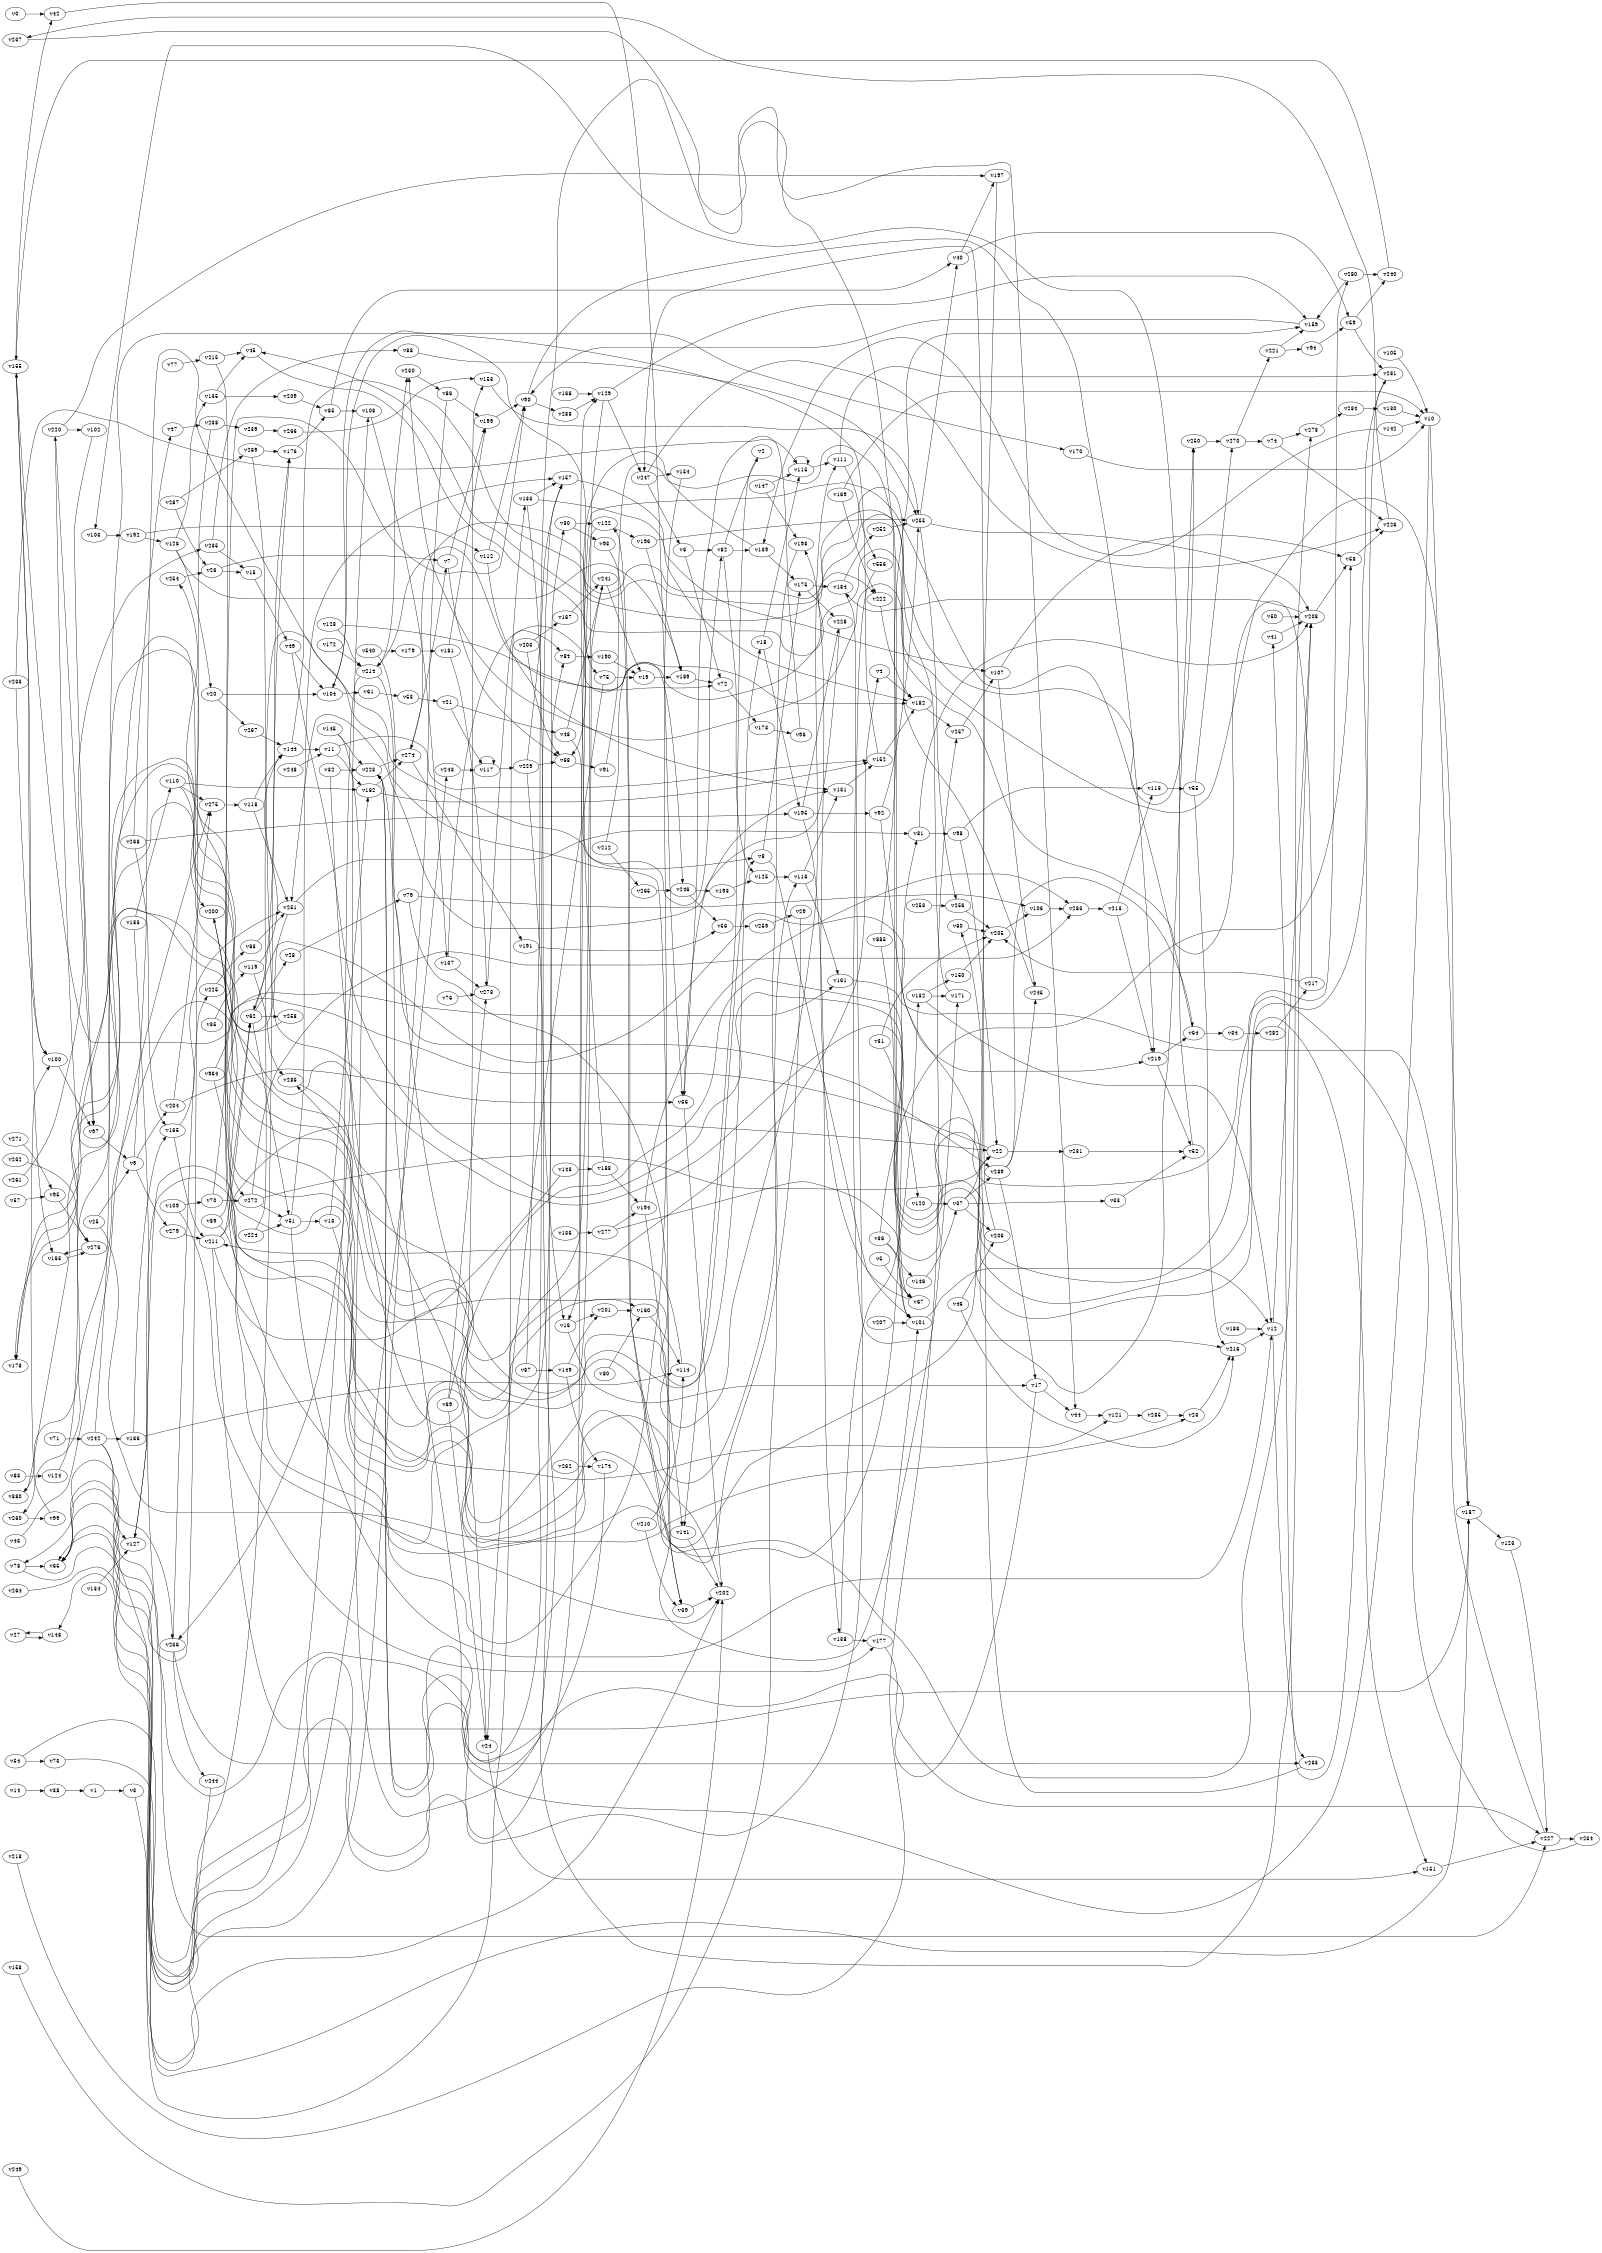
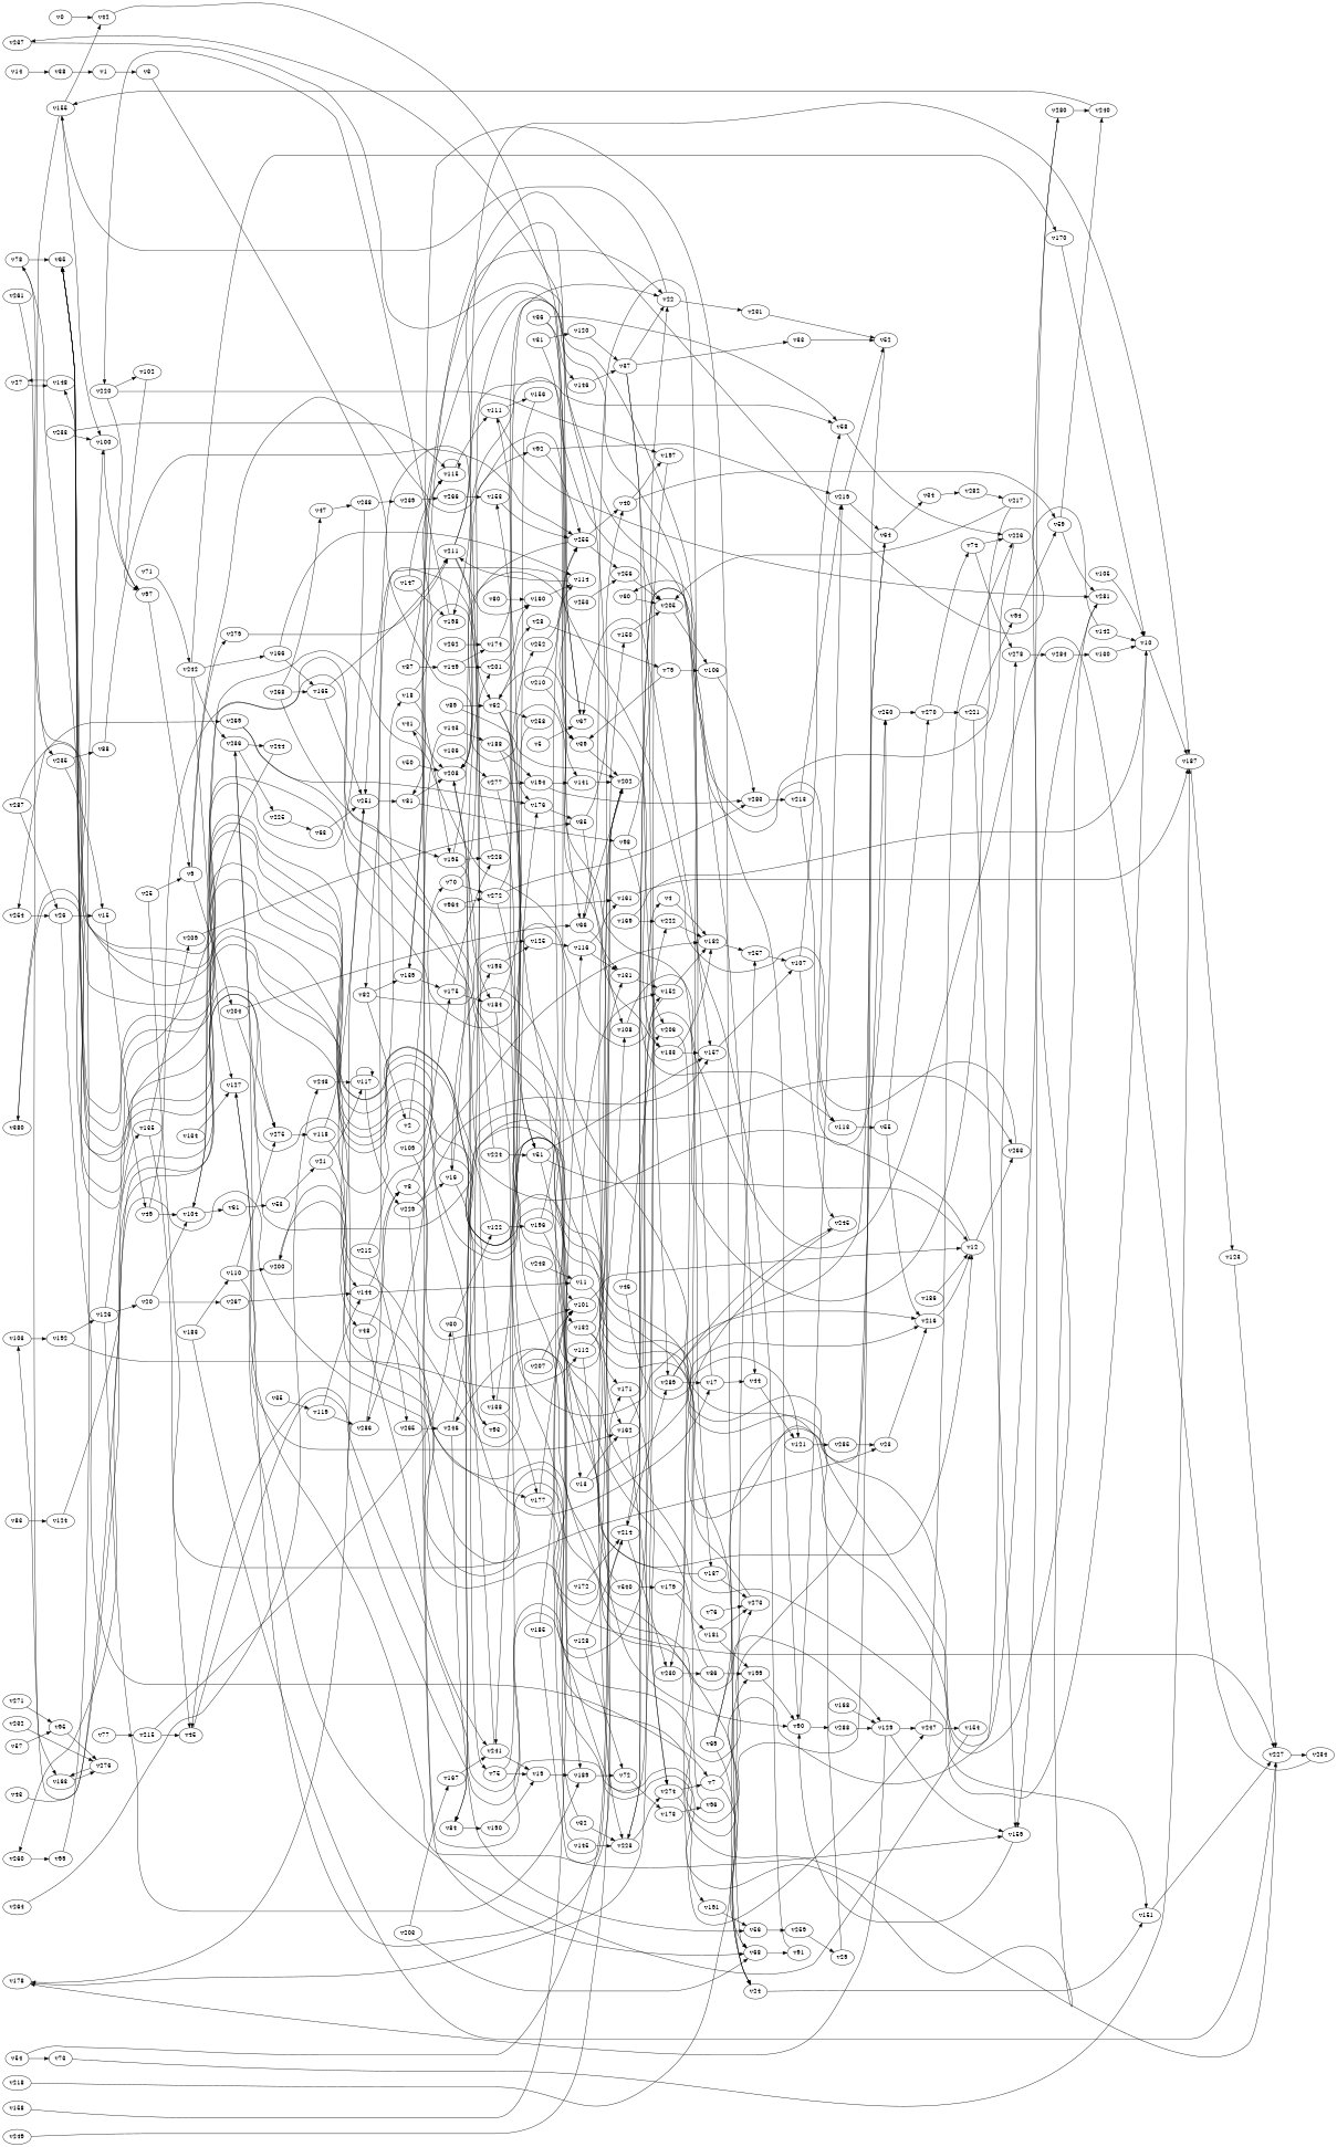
  digraph {
    rankdir=LR
    node [player=1]
    v0 [player=0]
    v42 [player=0]
    v66
    v1 [player=0]
    v3 [player=0]
    v133
    v2
    v141
    v202
    v182
    v208
    v157 [player=0]
    v4
    v257 [player=0]
    v5
    v67
    v198
-   v6 [player=0]
    v72
    v82
    v173
    v125
    v139 [player=0]
    v7 [player=0]
    v68 [player=0]
    v199 [player=0]
    v91
    v90 [player=0]
    v8 [player=0]
    v101 [player=0]
    v175 [player=0]
    v12
    v184 [player=0]
    v228 [player=0]
    v39 [player=0]
    v9
    v204
    v279
    v275 [player=0]
    v211
    v10
    v65
    v187
    v176 [player=0]
    v123
    v152 [player=0]
    v11
    v162
    v104
    v274 [player=0]
    v263 [player=0]
    v58 [player=0]
    v60
    v13
    v121 [player=0]
    v285 [player=0]
    v14 [player=0]
    v38 [player=0]
    v15 [player=0]
    v49 [player=0]
    v281
    v16 [player=0]
    v17
    v201
    v44
    v223
    v160
    v18
    v115
    v195
    v111 [player=0]
    v92 [player=0]
    v138 [player=0]
    v19
    v189
    v20 [player=0]
    v267
    v61
    v75 [player=0]
    v144 [player=0]
    v48 [player=0]
    v21
    v117 [player=0]
    v241 [player=0]
    v229 [player=0]
    v22 [player=0]
    v155
    v231 [player=0]
    v100 [player=0]
    v163 [player=0]
    v52 [player=0]
    v23
    v216
    v24
    v151
    v227
    v25 [player=0]
    v26 [player=0]
    v27
    v148
    v28 [player=0]
    v79
    v106
    v29
    n105 [label=v380 player=0]
    v30 [player=0]
    v93 [player=0]
    v122
    v81
    v196
    v31 [player=0]
    v120
    v205
    v37 [player=0]
    v32
    v153
    v255 [player=0]
    v33
    v103
    v34 [player=0]
    v282
    v217
    v35
    v119
    v286 [player=0]
    v36 [player=0]
    v146
    v226
    v206 [player=0]
    v289 [player=0]
    v247
    v64 [player=0]
    v245
    v260 [player=0]
    v40 [player=0]
    v59
    v197 [player=0]
    v240
    v200
    v41 [player=0]
    v131 [player=0]
    v43 [player=0]
    v118
    v45 [player=0]
    v222
    v46 [player=0]
    v47 [player=0]
    v238 [player=0]
    v78
    v239
    v50
    v51 [player=0]
    v107 [player=0]
    v192
    v53 [player=0]
    v54 [player=0]
    v73 [player=0]
    v55
    v270
    v74
    v221 [player=0]
    v56
    v259
    v57 [player=0]
    v95
    v276 [player=0]
    v237
    v62
    v258 [player=0]
    v85
    v254 [player=0]
    v63 [player=0]
    v251 [player=0]
    v178 [player=0]
    v220
    v69 [player=0]
    v273
    v280 [player=0]
    v84 [player=0]
    v159
    v70
    v272 [player=0]
    v219
    v288
    v283 [player=0]
    v242 [player=0]
    v71
    v127 [player=0]
    v166
    v170 [player=0]
    v236
    v96 [player=0]
    v278
    v284
    v76
    v77 [player=0]
    v215 [player=0]
    v108 [player=0]
    v137 [player=0]
    v80
    v114
    v98 [player=0]
    v113
    v116
    v83
    v124
    v190 [player=0]
    v86
    v87
    v149 [player=0]
    v174
    v88 [player=0]
    v256
    v89 [player=0]
    v129
    v94
    v97 [player=0]
    v99 [player=0]
    v102
    v112
    v126 [player=0]
    v105 [player=0]
    v213 [player=0]
    v230
    v246
    v109 [player=0]
    v177
    v110 [player=0]
-   v156 [label=v556]
+   v156
    v161
    v250
    v234 [player=0]
    v135
    v209
    v171
    v128 [player=0]
    v214 [player=0]
    v154
    v130
    v132
    v150
    v134
    v136
    v277
    v194 [player=0]
    v193
    n247 [label=v540]
    v179 [player=0]
    v181
    v142
    v143 [player=0]
    v188 [player=0]
    v145
    v147
    v158 [player=0]
    v191
    n257 [label=v964]
    v165
    v167
    v168
    v169 [player=0]
    v172 [player=0]
    v252 [player=0]
    v183 [player=0]
-   v185 [player=0 label=v885]
+   v185 [player=0]
    v186 [player=0]
    v203 [player=0]
    v207 [player=0]
    v210
    v212 [player=0]
    v265
    v225 [player=0]
    v244
    v218
    v224
    v232
    v233 [player=0]
    v235
    v266 [player=0]
    v243
    v248 [player=0]
    v249
    v253 [player=0]
    v261
    v262 [player=0]
    v264
    v268 [player=0]
    v269 [player=0]
    v271 [player=0]
    v287
    v0 -> v42
    v42 -> v66 [constraint="t < 10"]
    v66 -> v202
    v66 -> v131
    v1 -> v3
    v3 -> v133 [constraint="t < 9"]
    v133 -> v182
    v133 -> v208 [constraint="t mod 4 == 1"]
    v133 -> v157
    v2 -> v141 [constraint="t mod 4 == 1"]
    v141 -> v202
    v202 -> v260 [constraint="t < 13"]
    v182 -> v257
    v208 -> v184
    v208 -> v58
    v157 -> v107
    v4 -> v182
    v257 -> v107
    v5 -> v67
    v67 -> v198 [constraint="t < 9"]
    v198 -> v220 [constraint="t < 15"]
-   v6 -> v72
-   v6 -> v82
    v72 -> v173
    v82 -> v2
    v82 -> v125
    v82 -> v139
    v173 -> v96
    v125 -> v116
    v139 -> v68 [constraint="t >= 5"]
    v139 -> v175
    v7 -> v68
    v7 -> v199
    v68 -> v91
    v199 -> v90
    v91 -> v67 [constraint="t < 9"]
    v90 -> v219 [constraint="t mod 2 == 1"]
    v90 -> v288
    v8 -> v101
    v8 -> v175
    v101 -> v12
    v175 -> v184
    v175 -> v228
    v12 -> v208
    v12 -> v263
    v184 -> v216
    v184 -> v252
    v228 -> v251 [constraint="t mod 3 == 0"]
    v39 -> v202
    v9 -> v39 [constraint="t mod 4 == 0"]
    v9 -> v204
    v9 -> v279
    v204 -> v66
    v204 -> v275
    v279 -> v211
    v275 -> v118
    v211 -> v187
    v211 -> v160
    v211 -> v22
    v211 -> v62
    v10 -> v65 [constraint="t >= 5"]
    v10 -> v187
    v65 -> v176 [constraint="t >= 5"]
    v187 -> v123
    v176 -> v85
    v123 -> v227
    v152 -> v182
    v152 -> v104 [constraint="t < 6"]
    v11 -> v152
    v11 -> v162
    v162 -> v152
    v162 -> v274
    v104 -> v61
    v104 -> v75 [constraint="t < 10"]
    v274 -> v7
    v274 -> v191
    v263 -> v60 [constraint="t mod 4 == 0"]
    v58 -> v226
    v60 -> v205
    v13 -> v162
    v13 -> v121
    v121 -> v285
    v285 -> v23
    v14 -> v38
    v38 -> v1
    v15 -> v49
    v49 -> v104
    v49 -> v281 [constraint="t < 13"]
    v281 -> v41 [constraint="t < 10"]
    v16 -> v17
    v16 -> v201
    v17 -> v44
    v17 -> v223 [constraint="t mod 4 == 3"]
    v201 -> v160
    v44 -> v121
    v223 -> v157 [constraint="t >= 2"]
    v223 -> v274
    v160 -> v114
    v18 -> v115
    v18 -> v195
    v115 -> v115 [constraint="t mod 3 == 0"]
    v115 -> v111
    v195 -> v228
    v195 -> v92
    v195 -> v138
    v111 -> v281
    v111 -> v156
    v92 -> v255
    v92 -> v219
    v138 -> v177
    v138 -> v132 [constraint="t >= 3"]
    v19 -> v189
    v189 -> v72
    v20 -> v104
    v20 -> v267
    v267 -> v144
    v61 -> v53
    v75 -> v19
    v75 -> v24 [constraint="t >= 3"]
    v144 -> v11
    v144 -> v250 [constraint="t >= 1"]
    v48 -> v8
    v48 -> v241
    v21 -> v48
    v21 -> v117
    v117 -> v117
    v117 -> v229
    v241 -> v19
    v241 -> n105 [constraint="t >= 2"]
    v229 -> v157
    v229 -> v68
    v229 -> v16
    v22 -> v155
    v22 -> v231
    v155 -> v42
    v155 -> v100
    v155 -> v163 [constraint="t < 10"]
    v231 -> v52
    v100 -> v97
    v163 -> v276
    v52 -> v103 [constraint="t >= 1"]
    v23 -> v216
    v216 -> v12
    v24 -> v151
    v151 -> v227
    v227 -> v45 [constraint="t >= 4"]
    v227 -> v234
    v25 -> v9
    v25 -> v23
    v26 -> v7
    v26 -> v15
    v27 -> v148
    v148 -> v27
    v28 -> v79
    v79 -> v39 [constraint="t >= 5"]
    v79 -> v106
    v106 -> v283
-   v29 -> v122 [constraint="t < 6"]
+   v29 -> v241 [constraint="t < 6"]
    n105 -> v18 [constraint="t mod 5 == 4"]
    v30 -> v93
    v30 -> v122
    v93 -> v81 [constraint="t >= 4"]
    v122 -> v65 [constraint="t >= 2"]
    v122 -> v196
    v81 -> v208
    v81 -> v98
    v196 -> v189
    v196 -> v255
    v31 -> v120
    v31 -> v205
    v120 -> v37
    v205 -> v106
    v37 -> v22
    v37 -> v33
    v37 -> v206
    v37 -> v289
    v32 -> v223
    v32 -> v153 [constraint="t >= 2"]
    v153 -> v255
    v255 -> v208
    v255 -> v40
    v255 -> v256
    v33 -> v52
    v103 -> v192
    v34 -> v282
    v282 -> v217
    v217 -> v205
    v217 -> v214 [constraint="t >= 4"]
    v35 -> v119
    v119 -> v144
    v119 -> v286
    v286 -> v8 [constraint="t < 8"]
    v36 -> v67
    v36 -> v58
    v36 -> v146
    v146 -> v37
    v226 -> v237 [constraint="t mod 5 == 4"]
    v206 -> v247 [constraint="t < 14"]
    v289 -> v17
    v289 -> v64 [constraint="t < 6"]
    v289 -> v245
-   v247 -> v6
    v247 -> v226 [constraint="t < 7"]
    v247 -> v154
    v64 -> v16 [constraint="t >= 2"]
    v64 -> v34
    v245 -> v230 [constraint="t mod 5 == 4"]
    v260 -> v99
    v40 -> v59
    v40 -> v197
    v59 -> v281
    v59 -> v240
    v197 -> v200 [constraint="t mod 2 == 0"]
    v240 -> v155
    v200 -> v278 [constraint="t >= 4"]
    v41 -> v208
    v131 -> v152
    v43 -> v275 [constraint="t >= 2"]
    v118 -> v144
    v118 -> v251
    v45 -> v222 [constraint="t >= 3"]
    v222 -> v182
    v46 -> v216
    v46 -> v206
    v47 -> v238
    v238 -> v78 [constraint="t < 5"]
    v238 -> v239
    v78 -> v65
    v78 -> v108 [constraint="t < 12"]
    v239 -> v266
    v50 -> v208
    v51 -> v157
    v51 -> v12
    v51 -> v13
    v107 -> v58
    v107 -> v245
    v192 -> v112
    v192 -> v126
    v53 -> v21
    v54 -> v202 [constraint="t < 5"]
    v54 -> v73
    v73 -> v187 [constraint="t >= 1"]
    v55 -> v216
    v55 -> v270
    v270 -> v74
    v270 -> v221
    v74 -> v226
    v74 -> v278
    v221 -> v159
    v221 -> v94
    v56 -> v259
    v259 -> v29
    v57 -> v95
    v95 -> v276
    v276 -> v163 [constraint="t mod 3 == 2"]
    v237 -> v44 [constraint="t mod 3 == 2"]
    v62 -> v176
    v62 -> v28
    v62 -> v51
    v62 -> v258
    v258 -> v254 [constraint="t mod 2 == 0"]
    v85 -> v40
    v85 -> v108
    v254 -> v26
    v63 -> v251
    v251 -> v81
    v251 -> v178 [constraint="t < 10"]
    v178 -> v4 [constraint="t >= 4"]
    v220 -> v197
    v220 -> v97
    v220 -> v102
    v69 -> v24
    v69 -> v273
    v69 -> v280 [constraint="t < 13"]
    v273 -> v84 [constraint="t < 15"]
    v280 -> v240
    v280 -> v159 [constraint="t >= 1"]
    v84 -> v190
    v159 -> v90
    v70 -> v90 [constraint="t >= 3"]
    v70 -> v272
    v272 -> v22
    v272 -> v51
    v272 -> v283
    v219 -> v52
    v219 -> v64
    v288 -> v129
    v283 -> v213
    v242 -> v127
    v242 -> v166
    v242 -> v170
    v242 -> v236
    v71 -> v242
    v127 -> v171 [constraint="t >= 2"]
    v166 -> v114
    v166 -> v165
    v170 -> v10
    v236 -> v263
    v236 -> v225
    v236 -> v244
    v96 -> v66 [constraint="t < 13"]
    v278 -> v284
    v284 -> v130
    v76 -> v273
    v77 -> v215
    v215 -> v30 [constraint="t mod 3 == 0"]
    v215 -> v45
    v108 -> v137 [constraint="t mod 5 == 4"]
    v137 -> v273
    v137 -> v246 [constraint="t < 8"]
    v80 -> v160
    v114 -> v211
    v98 -> v22
    v98 -> v113
    v113 -> v55
    v116 -> v131
    v116 -> v161
    v83 -> v124
    v124 -> v24 [constraint="t >= 2"]
    v190 -> v19
    v86 -> v199
    v86 -> v148 [constraint="t < 13"]
    v87 -> v101 [constraint="t >= 1"]
    v87 -> v149
    v149 -> v201
    v149 -> v174
    v174 -> v223 [constraint="t mod 3 == 0"]
    v88 -> v255
    v256 -> v205
    v89 -> v202
    v89 -> v62
    v129 -> v247
    v129 -> v178 [constraint="t < 13"]
    v129 -> v159
    v94 -> v59
    v97 -> v9
    v99 -> v100 [constraint="t < 6"]
    v102 -> v97 [constraint="t >= 5"]
    v112 -> v90
    v112 -> v131
    v126 -> v189
    v126 -> v20
    v126 -> v135
    v105 -> v10
    v213 -> v219
    v213 -> v113
    v230 -> v86
    v246 -> v56
    v246 -> v193
    v109 -> v70
    v109 -> v177
    v177 -> v101
    v177 -> v227
    v110 -> v275
    v110 -> v162
    v110 -> v200
    v156 -> v65 [constraint="t mod 5 == 4"]
    v161 -> v187
    v250 -> v270
    v234 -> v62 [constraint="t mod 5 == 2"]
    v135 -> v45
    v135 -> v209
    v209 -> v85
    v171 -> v274 [constraint="t >= 1"]
    v128 -> v72
    v128 -> v214
    v214 -> v289
    v214 -> v236 [constraint="t < 14"]
    v214 -> v230
    v154 -> v127 [constraint="t >= 2"]
    v130 -> v10
    v132 -> v12
    v132 -> v171
    v132 -> v150
    v150 -> v205
    v134 -> v127
    v136 -> v277
    v277 -> v250 [constraint="t < 13"]
    v277 -> v194
    v194 -> v141
    v194 -> v283
    v193 -> v125
    n247 -> v111 [constraint="t >= 1"]
    n247 -> v179
    v179 -> v181
    v181 -> v199
    v181 -> v273
    v142 -> v139 [constraint="t mod 2 == 0"]
    v142 -> v10
    v143 -> v286 [constraint="t mod 2 == 1"]
    v143 -> v188
    v188 -> v129 [constraint="t >= 4"]
    v188 -> v194
    v145 -> v223
    v145 -> v84 [constraint="t < 6"]
    v147 -> v198
    v147 -> v115
    v158 -> v116 [constraint="t >= 4"]
    v191 -> v56
    n257 -> v272
    n257 -> v161
    v165 -> v211
    v165 -> v251
    v167 -> v241
    v168 -> v129
    v169 -> v10
    v169 -> v222
    v172 -> v214
    v252 -> v255
    v183 -> v227
    v183 -> v110
    v185 -> v101
    v185 -> v159
    v186 -> v12
    v203 -> v68
    v203 -> v167
    v207 -> v101
    v210 -> v39
    v210 -> v114
    v212 -> v182
    v212 -> v265
    v265 -> v246
    v225 -> v63
    v244 -> v65 [constraint="t mod 2 == 1"]
    v218 -> v257 [constraint="t mod 2 == 1"]
    v224 -> v82 [constraint="t >= 1"]
    v224 -> v51
    v232 -> v276 [constraint="t >= 3"]
    v233 -> v115
    v233 -> v100
    v235 -> v15
    v235 -> v88
    v266 -> v153
    v243 -> v117
    v248 -> v11
    v249 -> v202 [constraint="t < 13"]
    v253 -> v256
    v261 -> v235 [constraint="t < 15"]
    v262 -> v174
    v264 -> v243 [constraint="t mod 5 == 4"]
    v268 -> v195
    v268 -> v47
    v268 -> v165
    v269 -> v176
    v269 -> v151 [constraint="t >= 3"]
    v271 -> v95
    v287 -> v26
    v287 -> v269
  }
